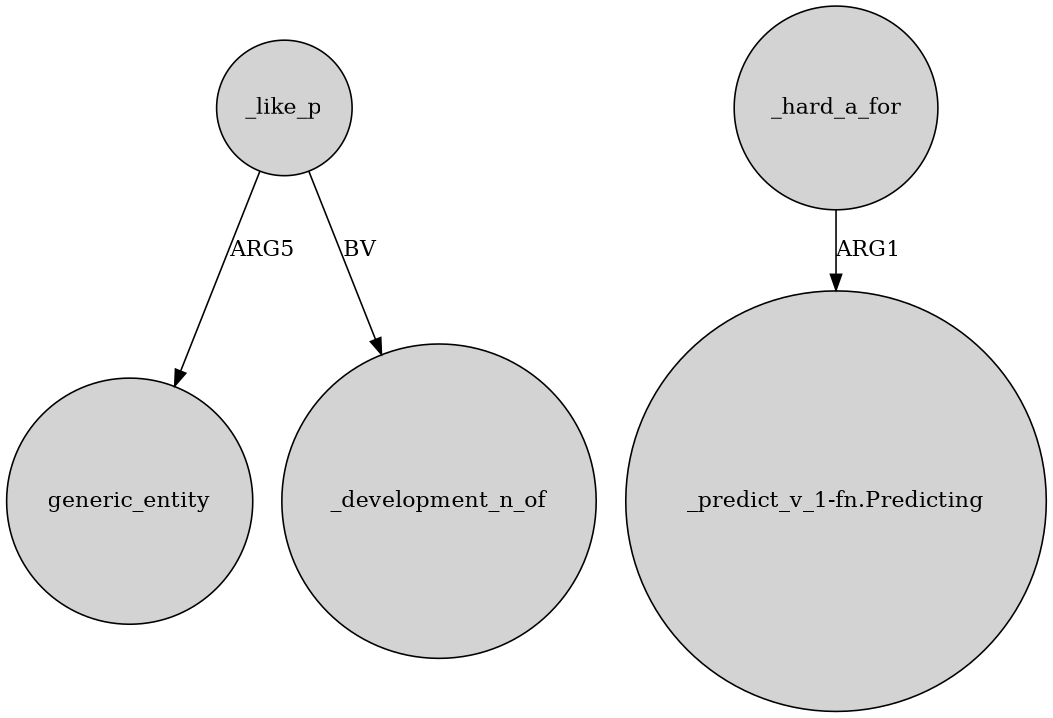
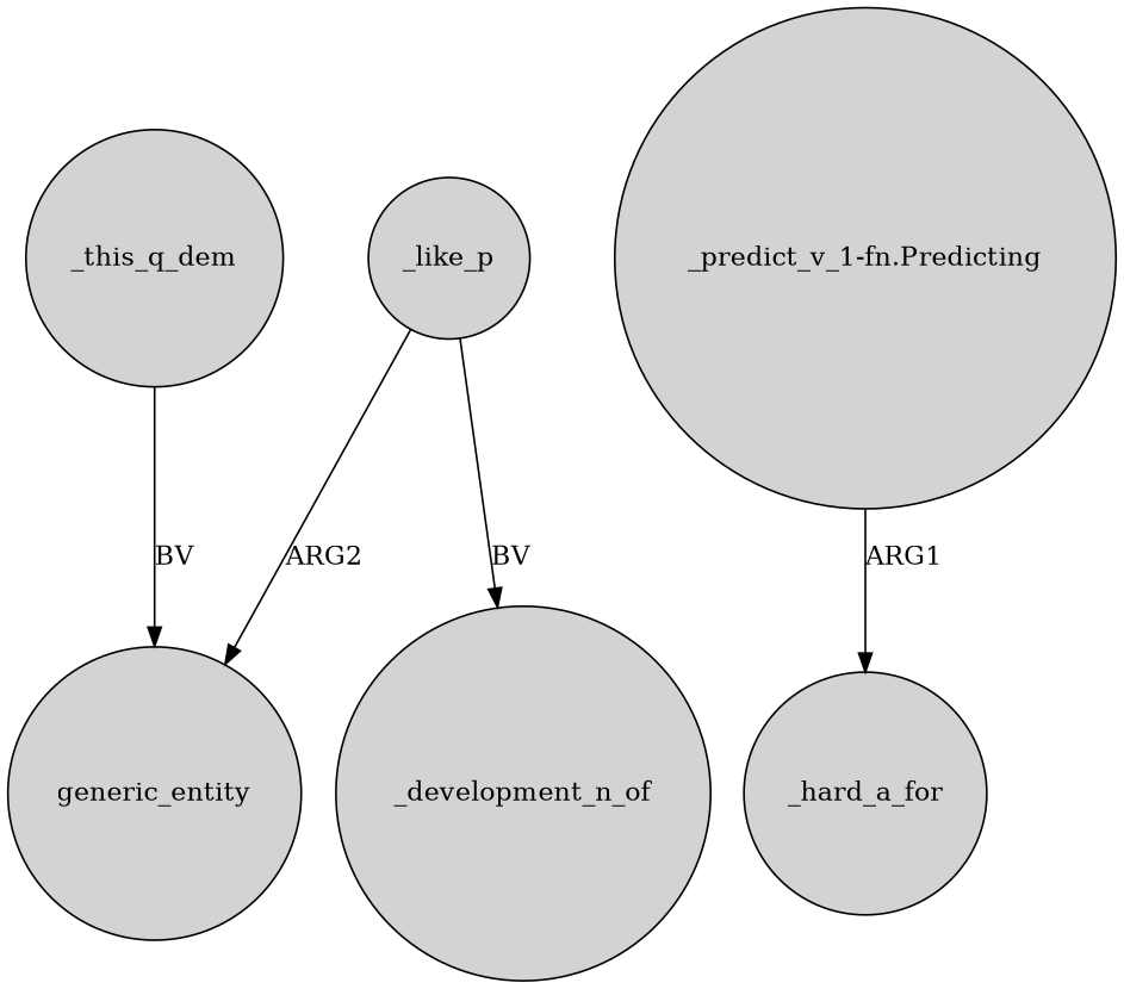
  digraph {
    node [shape=circle style=filled]
+   _this_q_dem
    generic_entity
    _hard_a_for
    "_predict_v_1-fn.Predicting"
    _like_p
    _development_n_of
-   _hard_a_for -> "_predict_v_1-fn.Predicting" [label=ARG1]
-   _like_p -> generic_entity [label=ARG5]
+   _this_q_dem -> generic_entity [label=BV]
+   "_predict_v_1-fn.Predicting" -> _hard_a_for [label=ARG1]
+   _like_p -> generic_entity [label=ARG2]
    _like_p -> _development_n_of [label=BV]
  }
